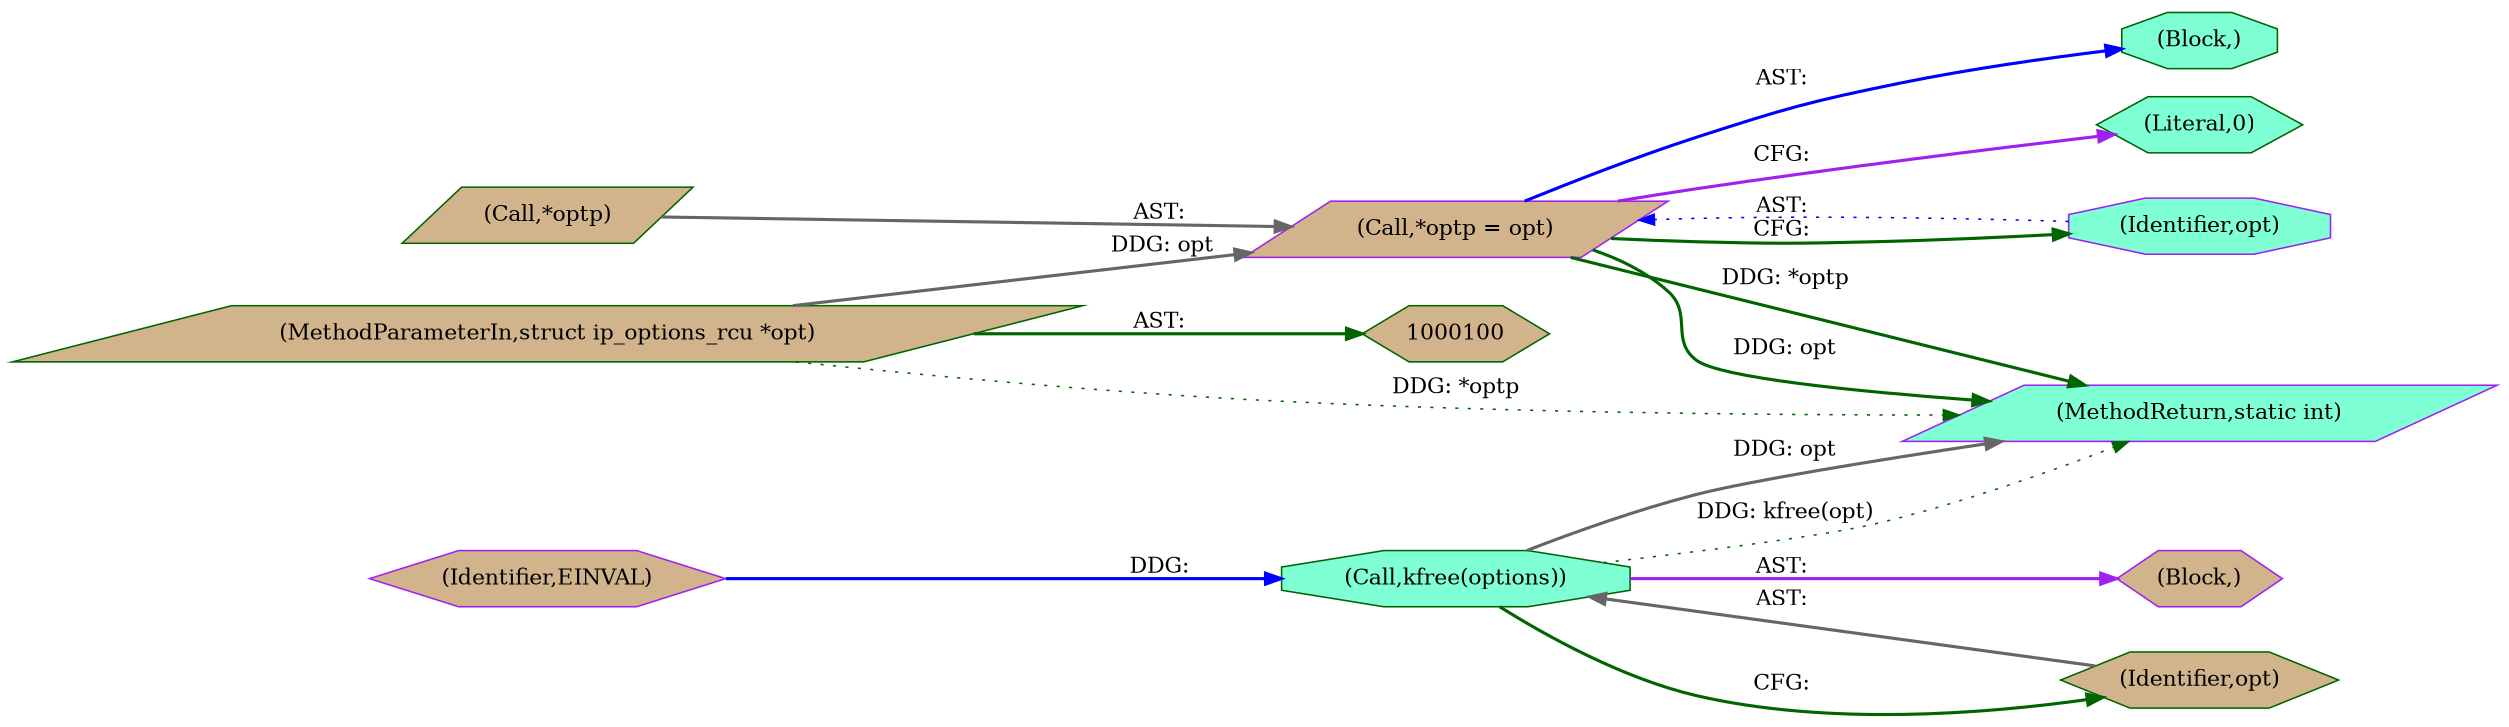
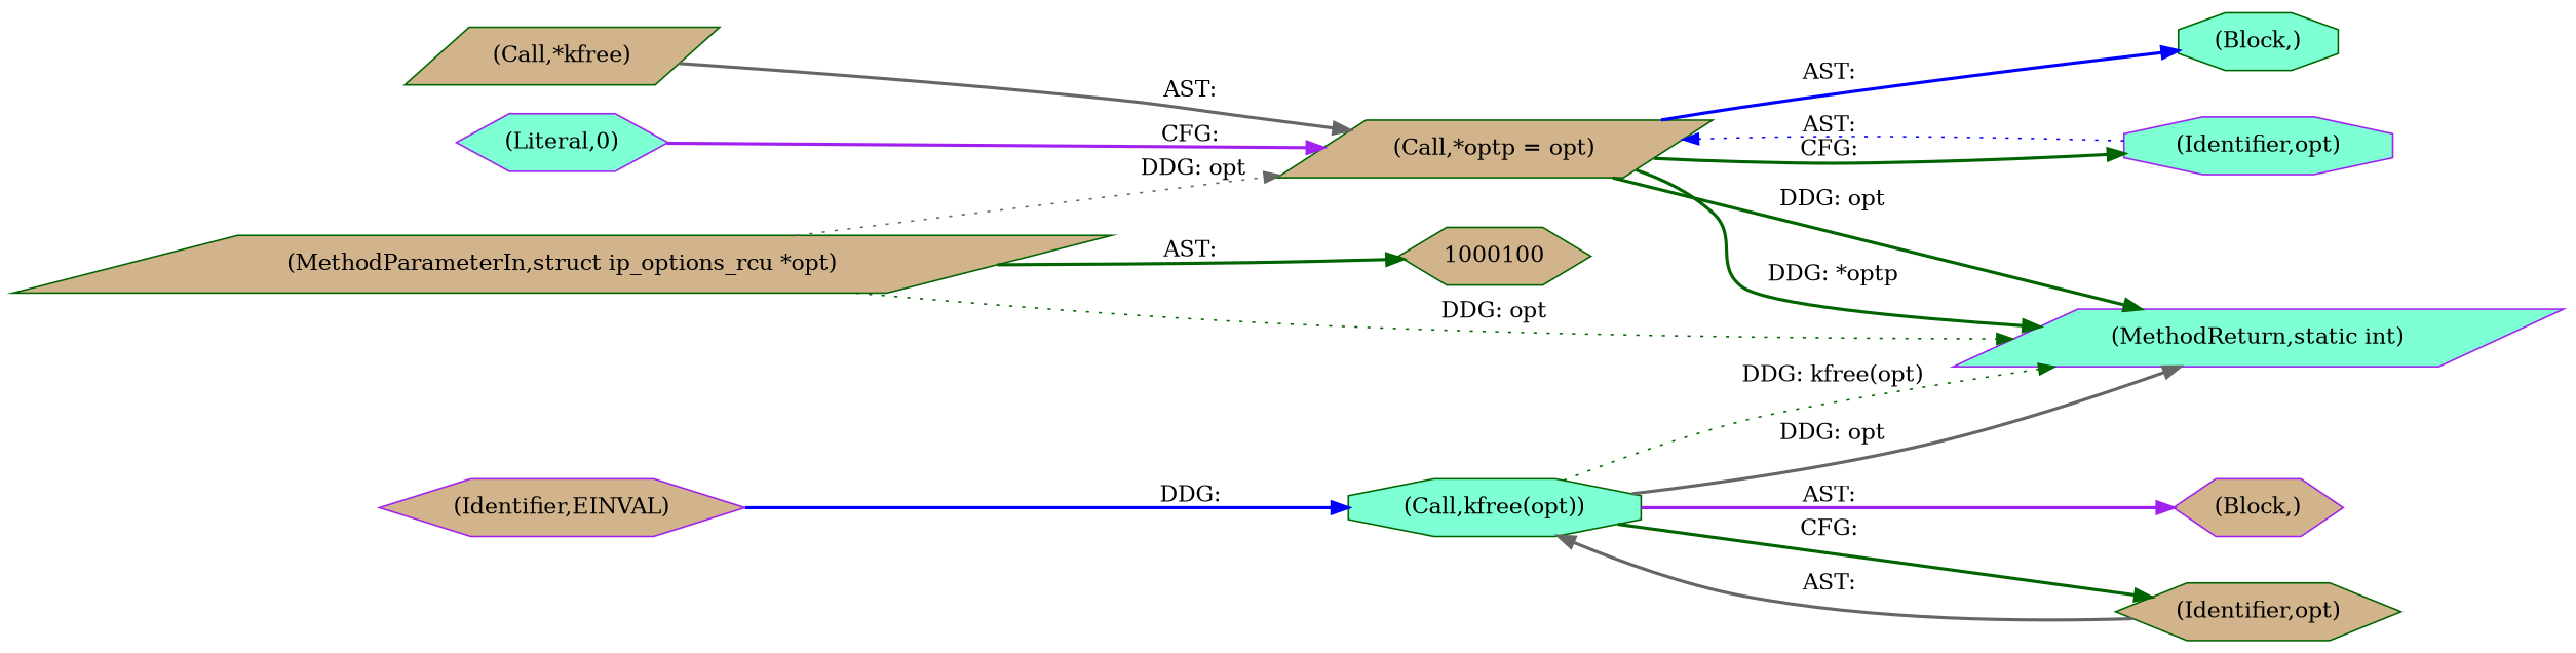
  digraph {
    rankdir=LR
    node [color=darkgreen fillcolor=tan shape=hexagon style=filled]
    edge [color=darkgreen style=bold]
    n1 [label="(MethodParameterIn,struct ip_options_rcu *opt)" shape=parallelogram]
-   n2 [color=purple label="(Call,*optp = opt)" shape=parallelogram]
+   n2 [label="(Call,*optp = opt)" shape=parallelogram]
    n3 [color=purple fillcolor=aquamarine label="(MethodReturn,static int)" shape=parallelogram]
    1000100
-   n5 [fillcolor=aquamarine label="(Call,kfree(options))" shape=octagon]
+   n5 [fillcolor=aquamarine label="(Call,kfree(opt))" shape=octagon]
    n6 [label="(Identifier,opt)"]
    n7 [color=purple label="(Block,)"]
    n8 [color=purple fillcolor=aquamarine label="(Identifier,opt)" shape=octagon]
    n9 [fillcolor=aquamarine label="(Block,)" shape=octagon]
-   n10 [label="(Call,*optp)" shape=parallelogram]
-   n11 [fillcolor=aquamarine label="(Literal,0)"]
+   n10 [label="(Call,*kfree)" shape=parallelogram]
+   n11 [color=purple fillcolor=aquamarine label="(Literal,0)"]
    n12 [color=purple label="(Identifier,EINVAL)"]
-   n1 -> n2 [color=gray40 label="DDG: opt"]
-   n1 -> n3 [label="DDG: *optp" style=dotted]
+   n1 -> n2 [color=gray40 label="DDG: opt" style=dotted]
+   n1 -> n3 [label="DDG: opt" style=dotted]
    n1 -> 1000100 [label="AST: "]
    n2 -> n3 [label="DDG: opt"]
    n2 -> n3 [label="DDG: *optp"]
    n2 -> n8 [label="CFG: "]
    n2 -> n9 [color=blue label="AST: "]
    n5 -> n3 [color=gray40 label="DDG: opt"]
    n5 -> n3 [label="DDG: kfree(opt)" style=dotted]
    n5 -> n6 [label="CFG: "]
    n5 -> n7 [color=purple label="AST: "]
    n6 -> n5 [color=gray40 label="AST: "]
    n8 -> n2 [color=blue label="AST: " style=dotted]
    n10 -> n2 [color=gray40 label="AST: "]
-   n2 -> n11 [color=purple label="CFG: "]
+   n11 -> n2 [color=purple label="CFG: "]
    n12 -> n5 [color=blue label="DDG: "]
  }
